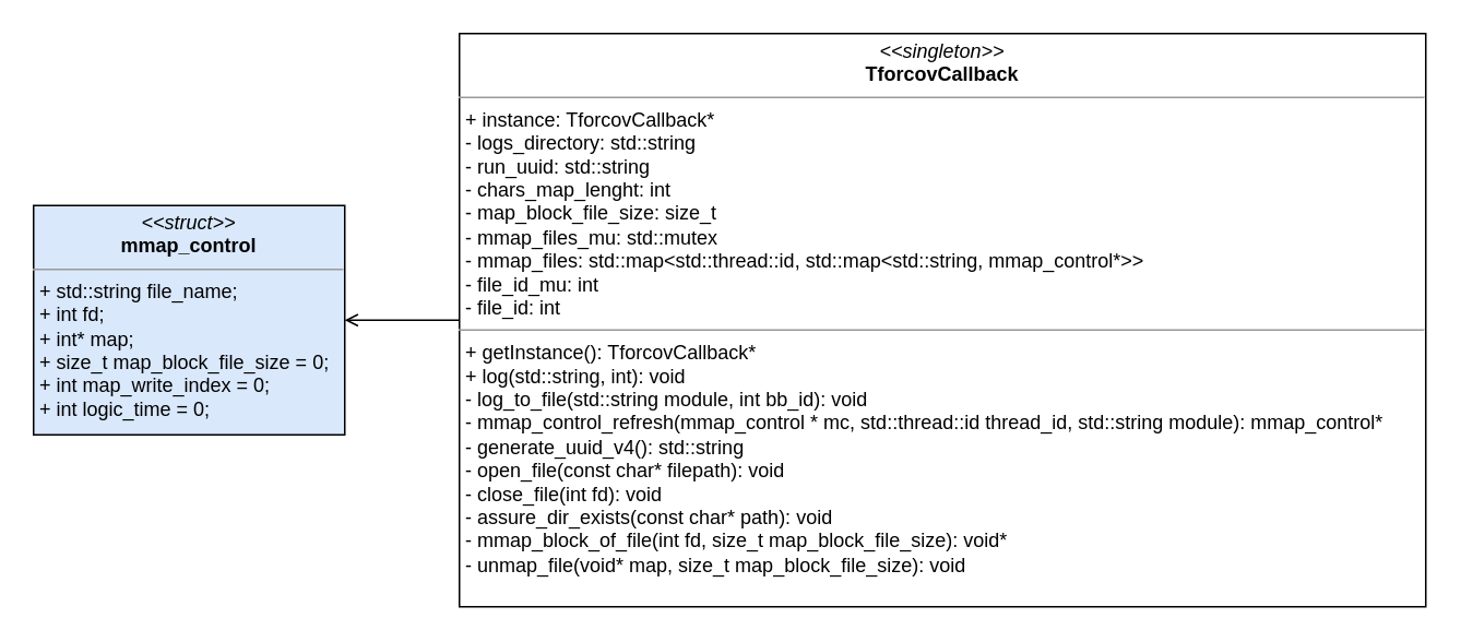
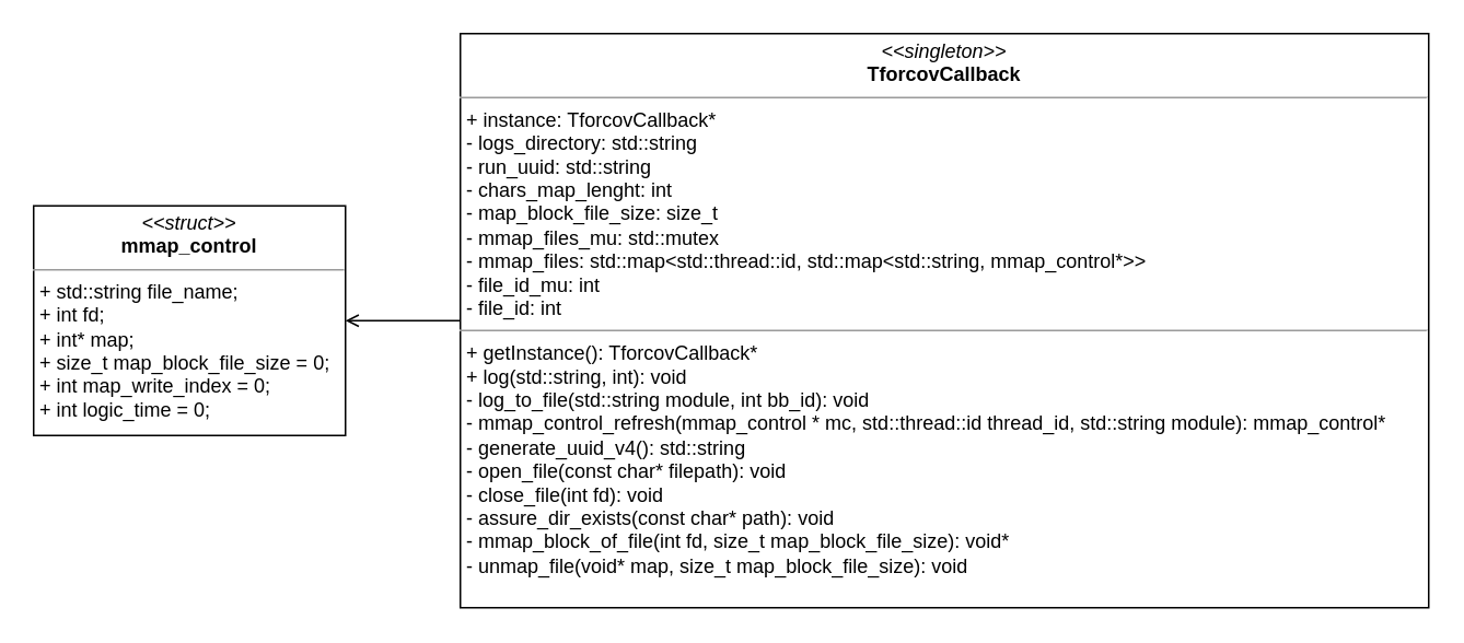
  <mxCell id="0" />
  <mxCell id="1" parent="0" />
  <mxCell id="2" style="edgeStyle=orthogonalEdgeStyle;rounded=0;orthogonalLoop=1;jettySize=auto;html=1;endArrow=open;endFill=0;" edge="1" parent="1" source="3" target="4"><mxGeometry relative="1" as="geometry" /></mxCell>
  <mxCell id="3" value="&lt;p style=&quot;margin: 0px ; margin-top: 4px ; text-align: center&quot;&gt;&lt;i&gt;&amp;lt;&amp;lt;singleton&amp;gt;&amp;gt;&lt;/i&gt;&lt;br&gt;&lt;b&gt;TforcovCallback&lt;/b&gt;&lt;/p&gt;&lt;hr size=&quot;1&quot;&gt;&lt;p style=&quot;margin: 0px ; margin-left: 4px&quot;&gt;+ instance: TforcovCallback*&lt;br&gt;- logs_directory: std::string&lt;/p&gt;&lt;p style=&quot;margin: 0px ; margin-left: 4px&quot;&gt;- run_uuid: std::string&lt;/p&gt;&lt;p style=&quot;margin: 0px ; margin-left: 4px&quot;&gt;-&amp;nbsp;chars_map_lenght: int&lt;/p&gt;&lt;p style=&quot;margin: 0px ; margin-left: 4px&quot;&gt;-&amp;nbsp;map_block_file_size: size_t&lt;/p&gt;&lt;p style=&quot;margin: 0px ; margin-left: 4px&quot;&gt;- mmap_files_mu: std::mutex&lt;/p&gt;&lt;p style=&quot;margin: 0px ; margin-left: 4px&quot;&gt;-&amp;nbsp;mmap_files:&amp;nbsp;std::map&amp;lt;std::thread::id, std::map&amp;lt;std::string, mmap_control*&amp;gt;&amp;gt;&lt;/p&gt;&lt;p style=&quot;margin: 0px ; margin-left: 4px&quot;&gt;-&amp;nbsp;file_id_mu: int&lt;/p&gt;&lt;p style=&quot;margin: 0px ; margin-left: 4px&quot;&gt;-&amp;nbsp;file_id: int&lt;/p&gt;&lt;hr size=&quot;1&quot;&gt;&lt;p style=&quot;margin: 0px ; margin-left: 4px&quot;&gt;+ getInstance(): TforcovCallback*&lt;/p&gt;&lt;p style=&quot;margin: 0px ; margin-left: 4px&quot;&gt;+&amp;nbsp;&lt;span&gt;log(std::string, int): void&lt;/span&gt;&lt;/p&gt;&lt;p style=&quot;margin: 0px ; margin-left: 4px&quot;&gt;&lt;span&gt;- log_to_file(std::string module, int bb_id): void&lt;/span&gt;&lt;/p&gt;&lt;p style=&quot;margin: 0px ; margin-left: 4px&quot;&gt;-&amp;nbsp;mmap_control_refresh(mmap_control * mc, std::thread::id thread_id, std::string module): mmap_control*&lt;/p&gt;&lt;p style=&quot;margin: 0px ; margin-left: 4px&quot;&gt;&lt;span&gt;- generate_uuid_v4(): std::string&lt;/span&gt;&lt;/p&gt;&lt;p style=&quot;margin: 0px ; margin-left: 4px&quot;&gt;&lt;span&gt;- open_file(const char* filepath): void&lt;/span&gt;&lt;/p&gt;&lt;p style=&quot;margin: 0px ; margin-left: 4px&quot;&gt;&lt;span&gt;- close_file(int fd): void&lt;/span&gt;&lt;/p&gt;&lt;p style=&quot;margin: 0px ; margin-left: 4px&quot;&gt;&lt;span&gt;- assure_dir_exists(const char* path): void&lt;/span&gt;&lt;/p&gt;&lt;p style=&quot;margin: 0px ; margin-left: 4px&quot;&gt;&lt;span&gt;- mmap_block_of_file(int fd, size_t map_block_file_size): void*&lt;/span&gt;&lt;/p&gt;&lt;p style=&quot;margin: 0px ; margin-left: 4px&quot;&gt;&lt;span&gt;- unmap_file(void* map, size_t map_block_file_size): void&lt;/span&gt;&lt;/p&gt;" style="verticalAlign=top;align=left;overflow=fill;fontSize=12;fontFamily=Helvetica;html=1;" vertex="1" parent="1"><mxGeometry x="280" y="20" width="590" height="350" as="geometry" /></mxCell>
- <mxCell id="4" value="&lt;p style=&quot;margin: 0px ; margin-top: 4px ; text-align: center&quot;&gt;&lt;i&gt;&amp;lt;&amp;lt;struct&amp;gt;&amp;gt;&lt;/i&gt;&lt;br&gt;&lt;b&gt;mmap_control&lt;/b&gt;&lt;/p&gt;&lt;hr size=&quot;1&quot;&gt;&lt;p style=&quot;margin: 0px ; margin-left: 4px&quot;&gt;+ std::string file_name;&lt;/p&gt;&lt;p style=&quot;margin: 0px ; margin-left: 4px&quot;&gt;+ int fd;&lt;/p&gt;&lt;p style=&quot;margin: 0px ; margin-left: 4px&quot;&gt;+ int* map;&lt;/p&gt;&lt;p style=&quot;margin: 0px ; margin-left: 4px&quot;&gt;+ size_t map_block_file_size = 0;&lt;/p&gt;&lt;p style=&quot;margin: 0px ; margin-left: 4px&quot;&gt;+ int map_write_index = 0;&lt;/p&gt;&lt;p style=&quot;margin: 0px ; margin-left: 4px&quot;&gt;+ int logic_time = 0;&lt;/p&gt;" style="verticalAlign=top;align=left;overflow=fill;fontSize=12;fontFamily=Helvetica;html=1;fillColor=#dae8fc;" vertex="1" parent="1"><mxGeometry x="20" y="125" width="190" height="140" as="geometry" /></mxCell>
+ <mxCell id="4" value="&lt;p style=&quot;margin: 0px ; margin-top: 4px ; text-align: center&quot;&gt;&lt;i&gt;&amp;lt;&amp;lt;struct&amp;gt;&amp;gt;&lt;/i&gt;&lt;br&gt;&lt;b&gt;mmap_control&lt;/b&gt;&lt;/p&gt;&lt;hr size=&quot;1&quot;&gt;&lt;p style=&quot;margin: 0px ; margin-left: 4px&quot;&gt;+ std::string file_name;&lt;/p&gt;&lt;p style=&quot;margin: 0px ; margin-left: 4px&quot;&gt;+ int fd;&lt;/p&gt;&lt;p style=&quot;margin: 0px ; margin-left: 4px&quot;&gt;+ int* map;&lt;/p&gt;&lt;p style=&quot;margin: 0px ; margin-left: 4px&quot;&gt;+ size_t map_block_file_size = 0;&lt;/p&gt;&lt;p style=&quot;margin: 0px ; margin-left: 4px&quot;&gt;+ int map_write_index = 0;&lt;/p&gt;&lt;p style=&quot;margin: 0px ; margin-left: 4px&quot;&gt;+ int logic_time = 0;&lt;/p&gt;" style="verticalAlign=top;align=left;overflow=fill;fontSize=12;fontFamily=Helvetica;html=1;" vertex="1" parent="1"><mxGeometry x="20" y="125" width="190" height="140" as="geometry" /></mxCell>
